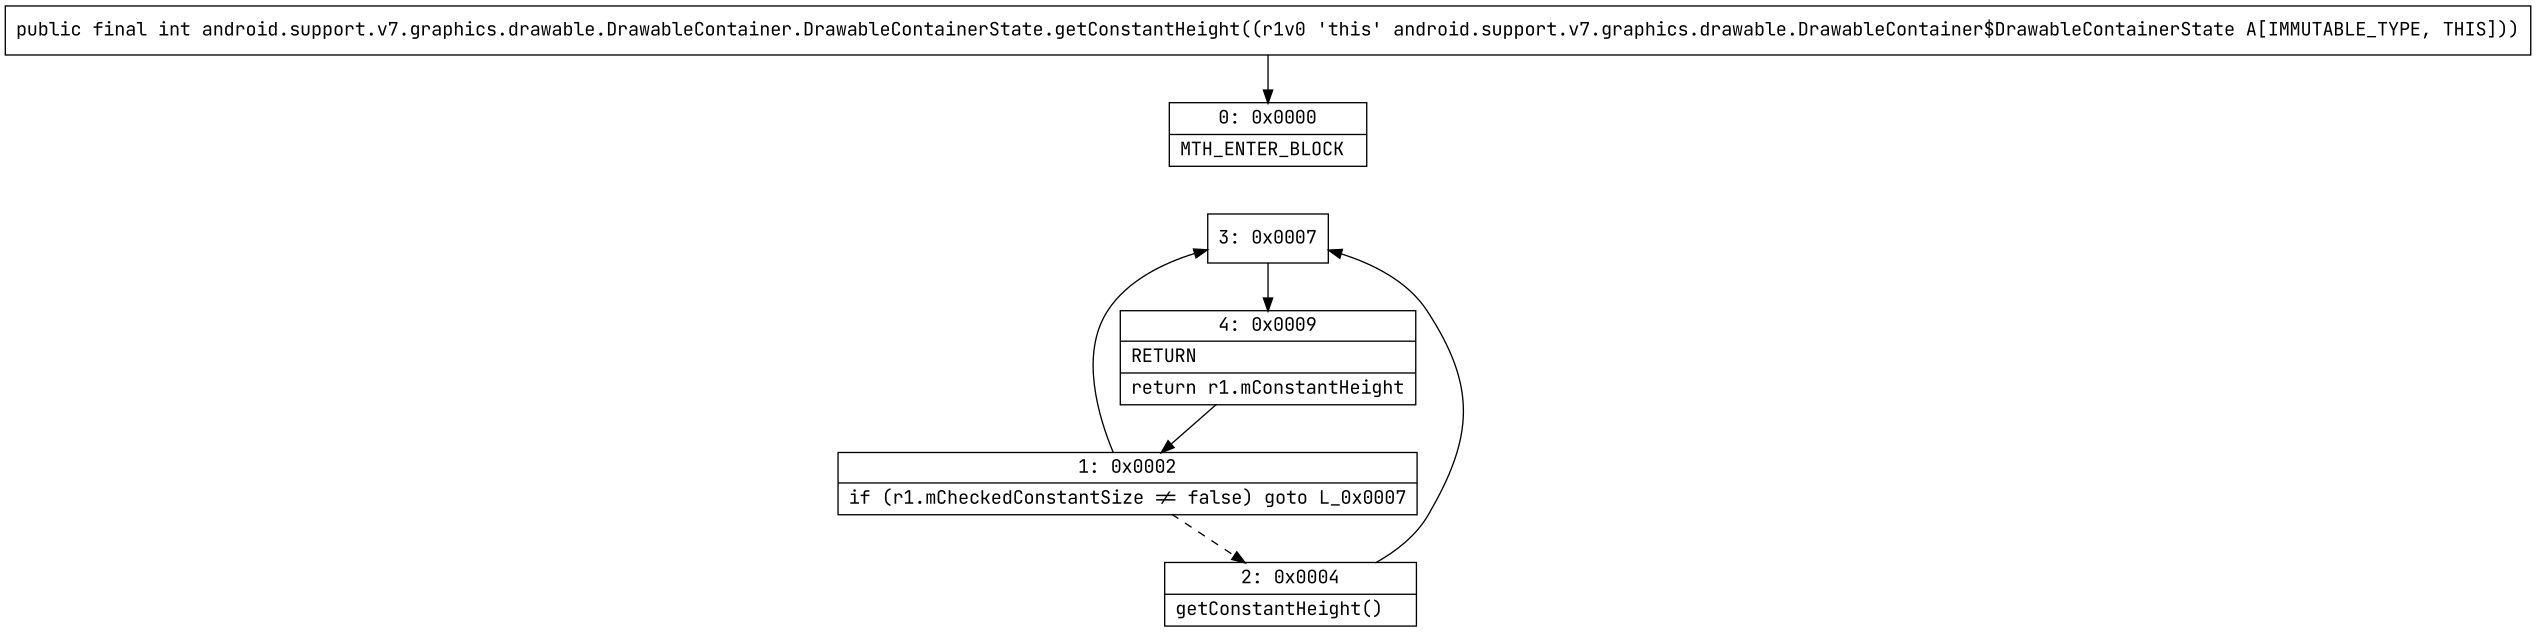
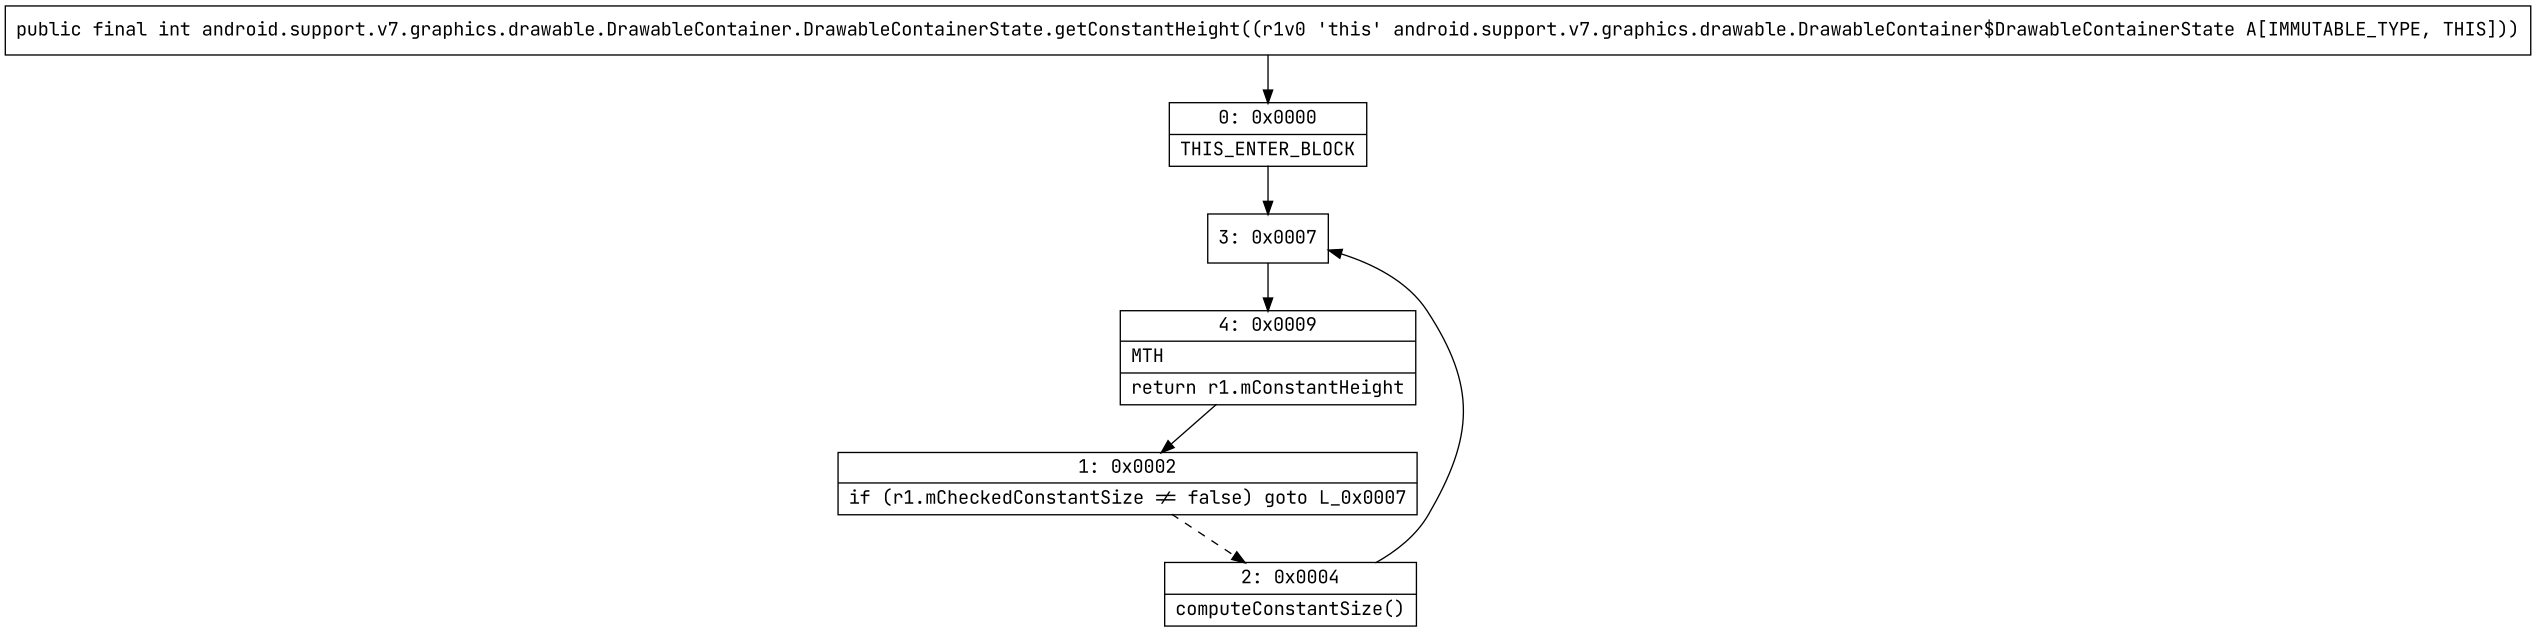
  digraph {
    fontname="JetBrains Mono"
    node [fontname="JetBrains Mono" shape=record]
    edge [fontname="JetBrains Mono"]
-   n1 [label="{0\:\ 0x0000|MTH_ENTER_BLOCK\l}"]
+   n1 [label="{0\:\ 0x0000|THIS_ENTER_BLOCK\l}"]
    n2 [label="{1\:\ 0x0002|if (r1.mCheckedConstantSize != false) goto L_0x0007\l}"]
-   n3 [label="{2\:\ 0x0004|getConstantHeight()\l}"]
+   n3 [label="{2\:\ 0x0004|computeConstantSize()\l}"]
    n4 [label="{3\:\ 0x0007}"]
-   n5 [label="{4\:\ 0x0009|RETURN\l|return r1.mConstantHeight\l}"]
+   n5 [label="{4\:\ 0x0009|MTH\l|return r1.mConstantHeight\l}"]
    n6 [label="{public final int android.support.v7.graphics.drawable.DrawableContainer.DrawableContainerState.getConstantHeight((r1v0 'this' android.support.v7.graphics.drawable.DrawableContainer$DrawableContainerState A[IMMUTABLE_TYPE, THIS])) }"]
    n2 -> n3 [style=dashed]
-   n2 -> n4
+   n1 -> n4
    n3 -> n4
    n4 -> n5
    n5 -> n2
    n6 -> n1
  }
